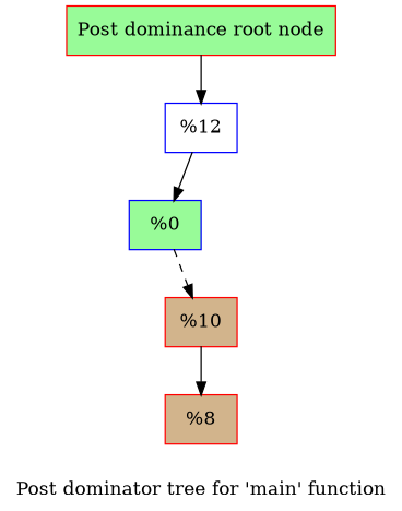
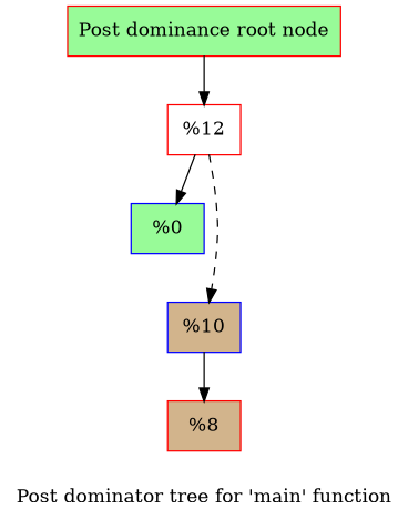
  digraph {
    label="Post dominator tree for 'main' function"
    node [color=red fillcolor=palegreen shape=record style=filled]
    edge [style=solid]
    n1 [label="{Post dominance root node}"]
-   n2 [color=blue fillcolor=white label="{%12}"]
+   n2 [fillcolor=white label="{%12}"]
    n3 [color=blue label="{%0}"]
-   n4 [fillcolor=tan label="{%10}"]
+   n4 [color=blue fillcolor=tan label="{%10}"]
    n5 [fillcolor=tan label="{%8}"]
    n1 -> n2
    n2 -> n3
-   n3 -> n4 [style=dashed]
+   n2 -> n4 [style=dashed]
    n4 -> n5
  }
